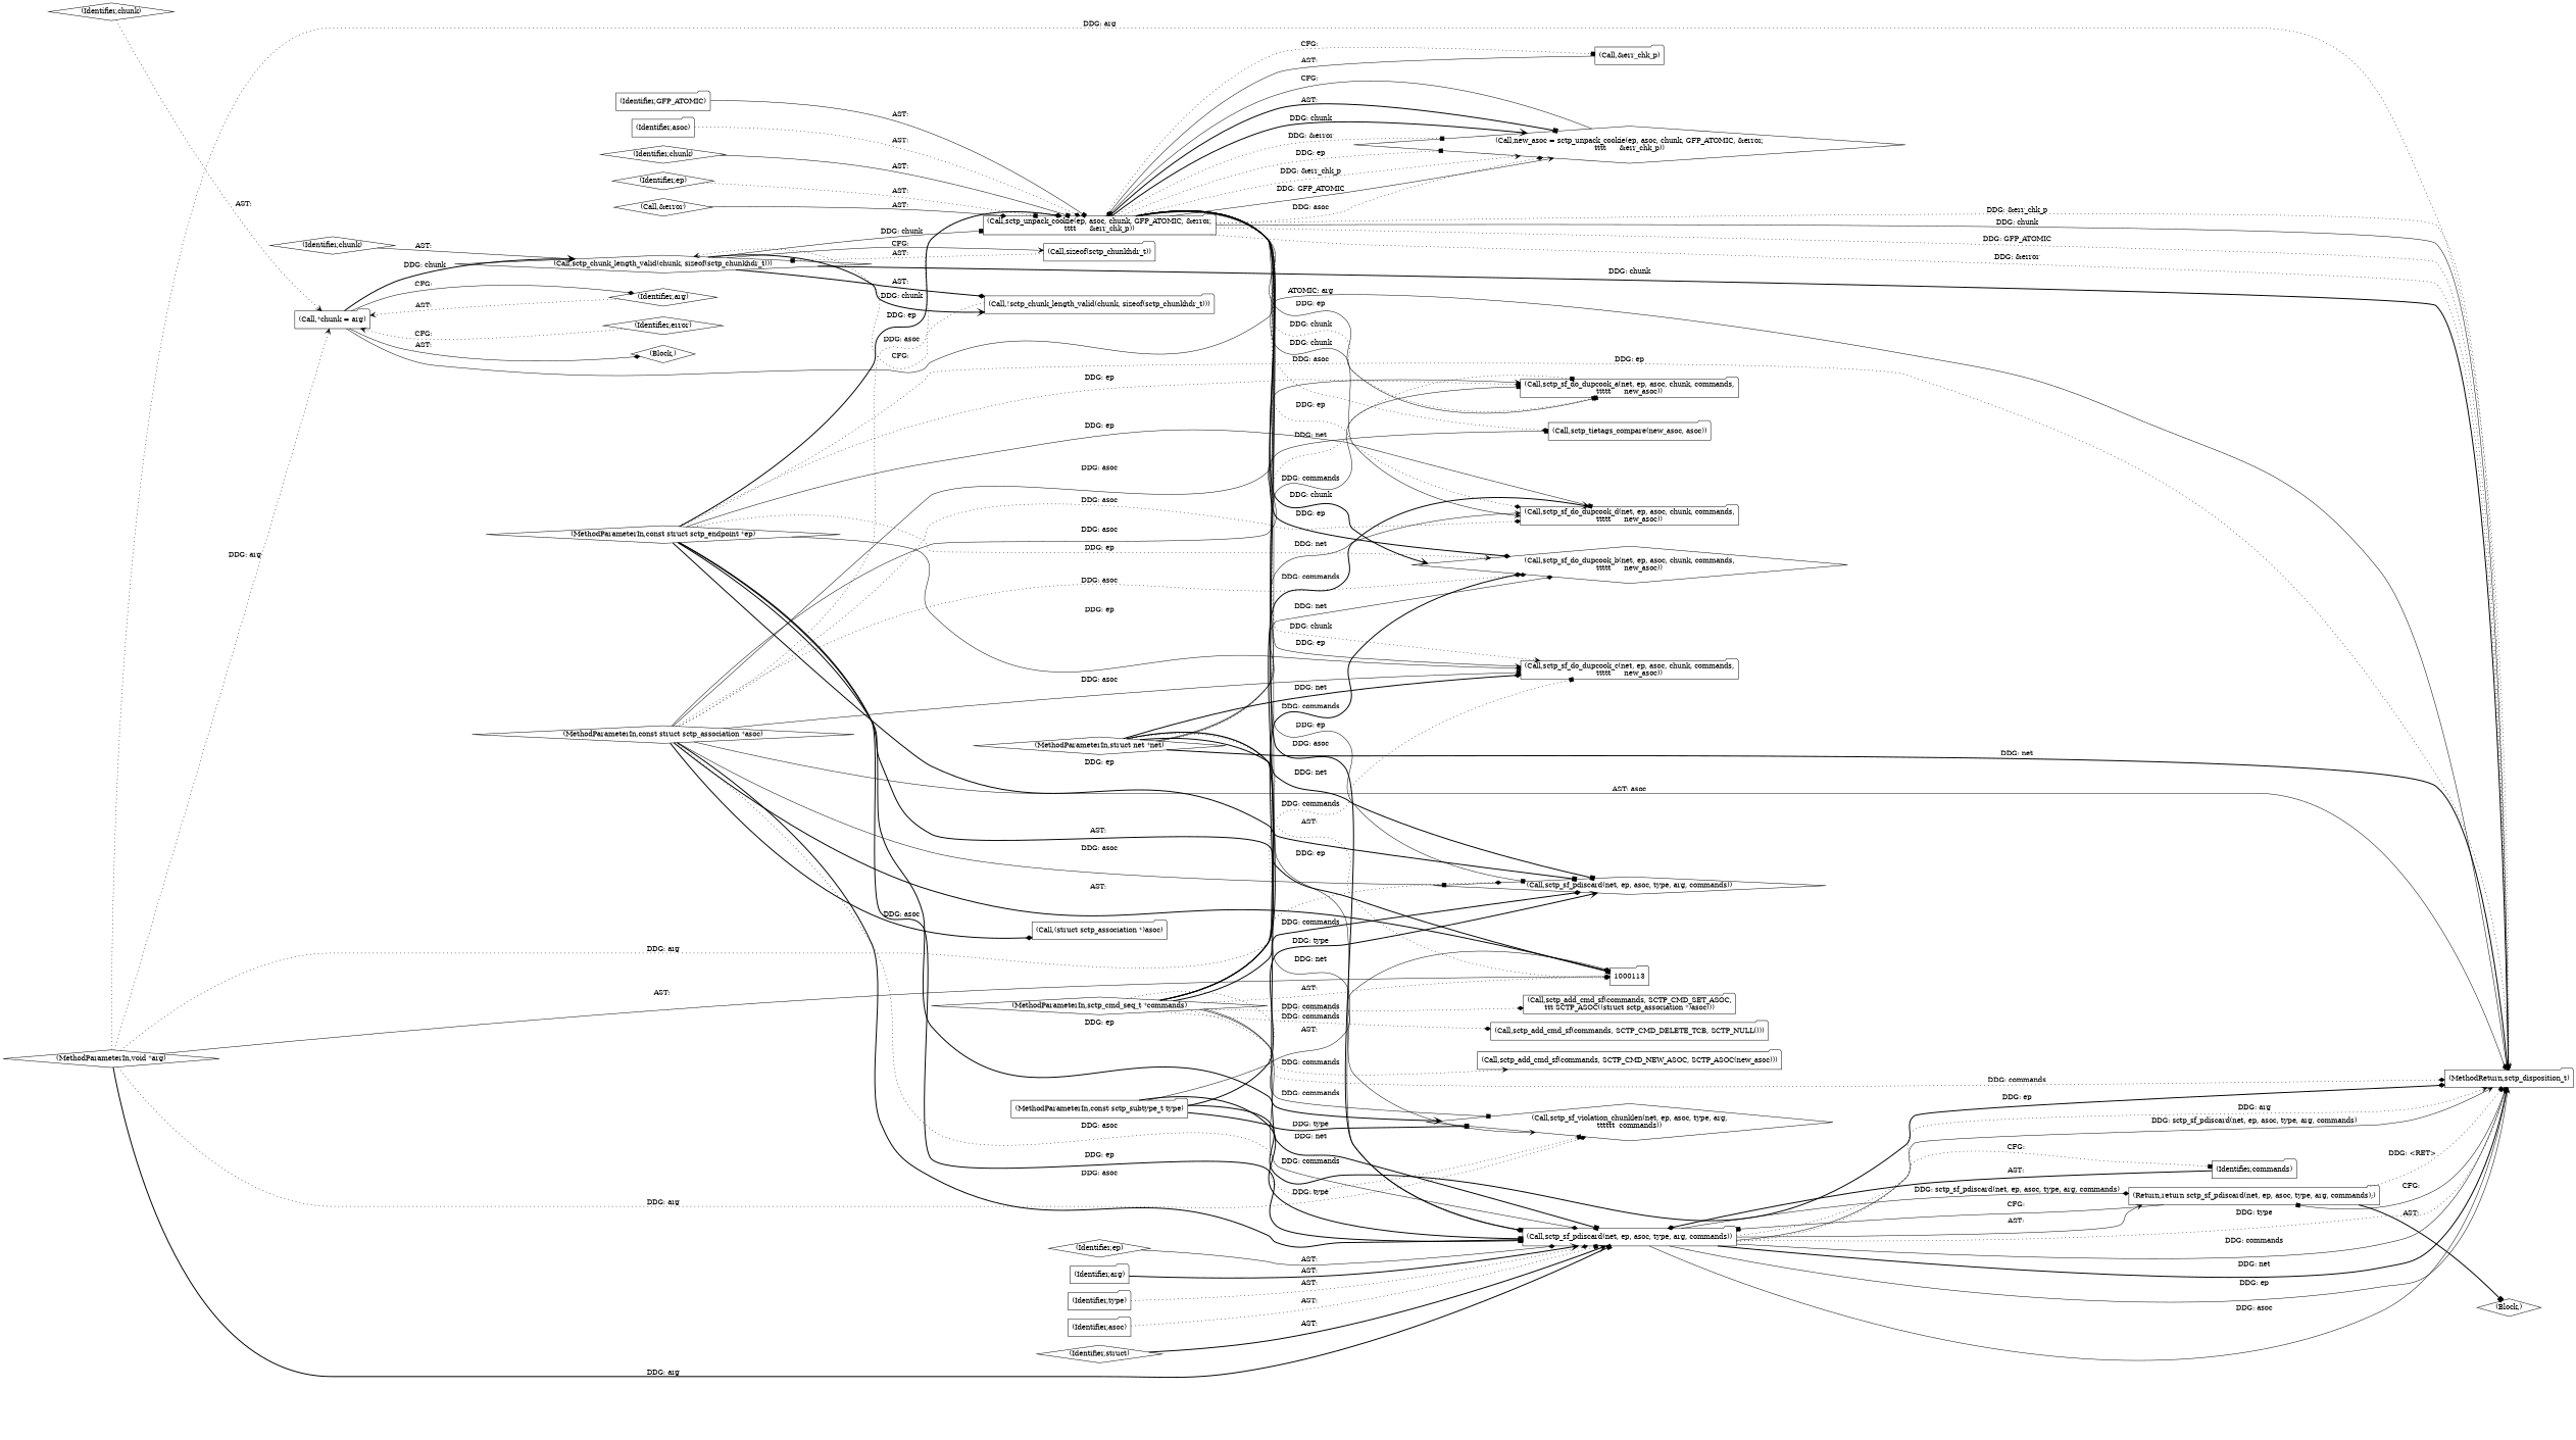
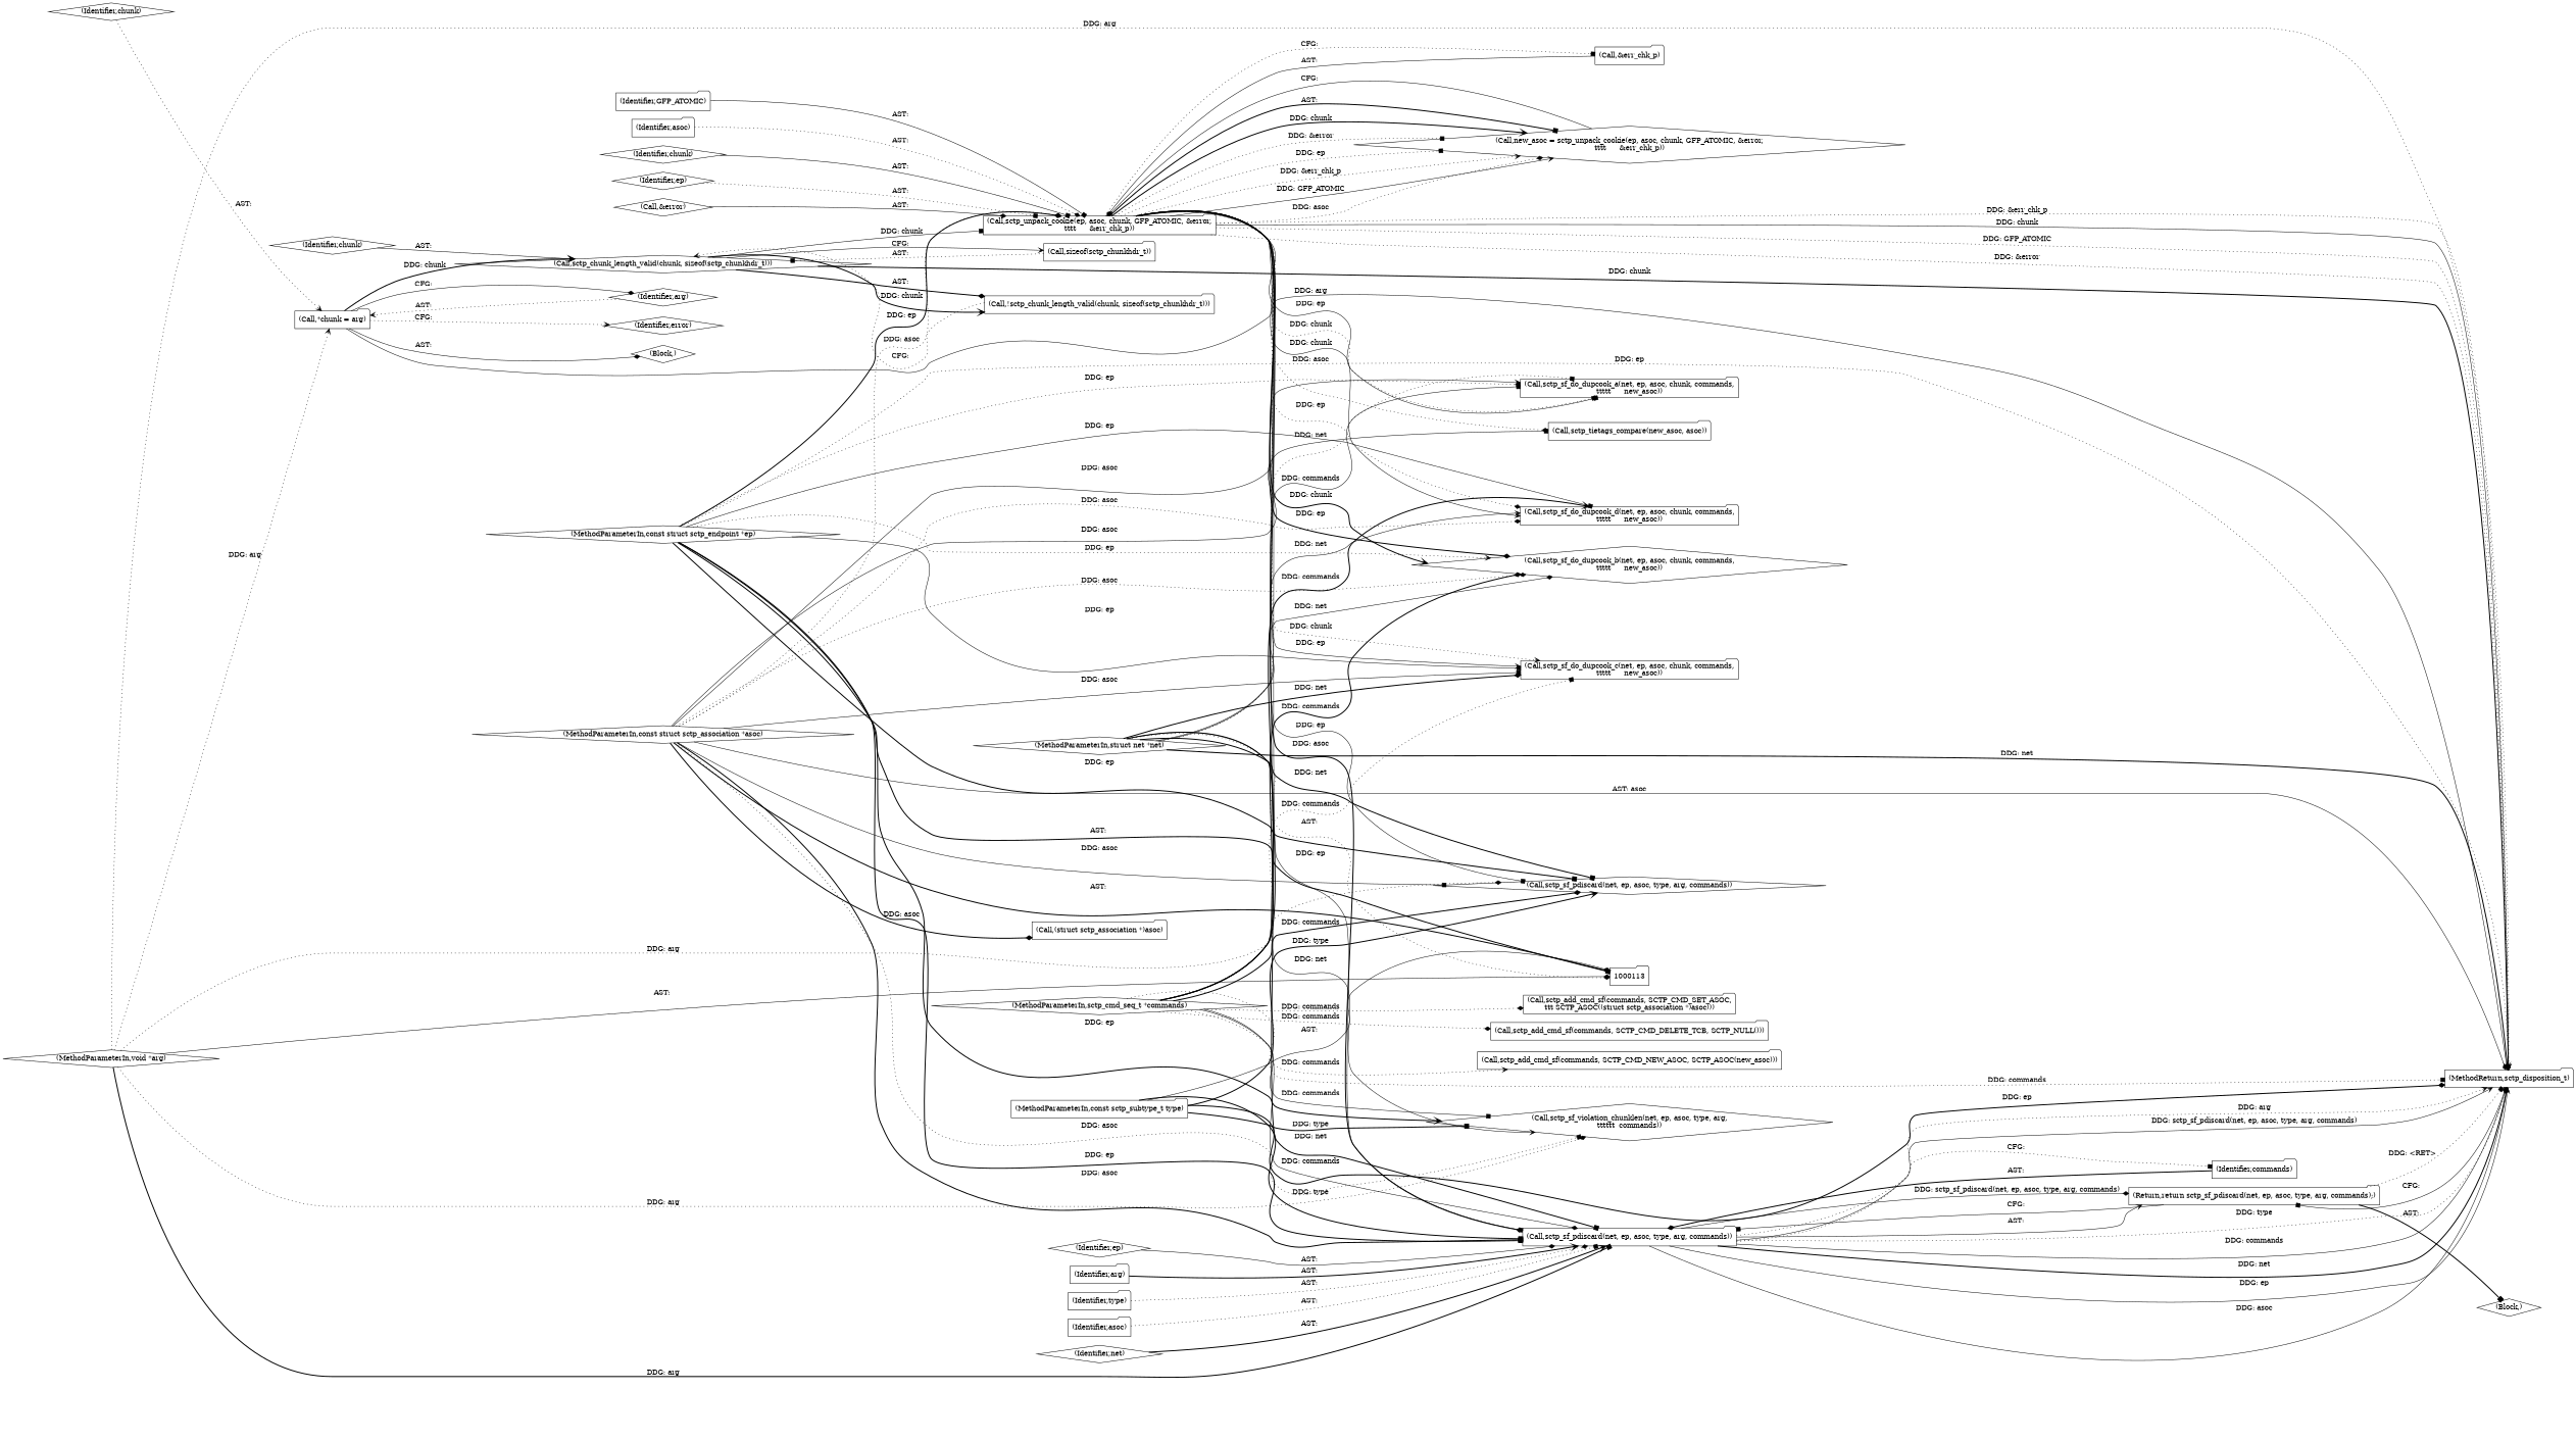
  digraph {
    rankdir=LR
    node [shape=folder]
    edge [arrowhead=diamond style=dotted]
    n1 [label="(Call,sctp_sf_pdiscard(net, ep, asoc, type, arg, commands))"]
    n2 [label="(Return,return sctp_sf_pdiscard(net, ep, asoc, type, arg, commands);)"]
    n3 [label="(MethodReturn,sctp_disposition_t)"]
    n4 [label="(Identifier,commands)"]
    n5 [label="(Block,)" shape=diamond]
    n6 [label="(MethodParameterIn,struct net *net)" shape=diamond]
    n7 [label="(Call,sctp_sf_violation_chunklen(net, ep, asoc, type, arg,\n\t\t\t\t\t\t  commands))" shape=diamond]
    n8 [label="(Call,sctp_sf_do_dupcook_a(net, ep, asoc, chunk, commands,\n\t\t\t\t\t      new_asoc))"]
    n9 [label="(Call,sctp_sf_do_dupcook_c(net, ep, asoc, chunk, commands,\n\t\t\t\t\t      new_asoc))"]
    n10 [label="(Call,sctp_sf_do_dupcook_d(net, ep, asoc, chunk, commands,\n\t\t\t\t\t      new_asoc))"]
    n11 [label="(Call,sctp_sf_pdiscard(net, ep, asoc, type, arg, commands))" shape=diamond]
    n12 [label="(Call,sctp_sf_do_dupcook_b(net, ep, asoc, chunk, commands,\n\t\t\t\t\t      new_asoc))" shape=diamond]
    1000113
    n14 [label="(Call,sctp_unpack_cookie(ep, asoc, chunk, GFP_ATOMIC, &error,\n\t\t\t\t      &err_chk_p))"]
    n15 [label="(Call,sctp_tietags_compare(new_asoc, asoc))"]
    n16 [label="(Call,new_asoc = sctp_unpack_cookie(ep, asoc, chunk, GFP_ATOMIC, &error,\n\t\t\t\t      &err_chk_p))" shape=diamond]
    n17 [label="(Call,&err_chk_p)"]
    n18 [label="(MethodParameterIn,const struct sctp_endpoint *ep)" shape=diamond]
    n19 [label="(MethodParameterIn,const struct sctp_association *asoc)" shape=diamond]
    n20 [label="(Call,(struct sctp_association *)asoc)"]
    n21 [label="(Call,sctp_chunk_length_valid(chunk, sizeof(sctp_chunkhdr_t)))" shape=diamond]
    n22 [label="(Call,!sctp_chunk_length_valid(chunk, sizeof(sctp_chunkhdr_t)))"]
    n23 [label="(Call,sizeof(sctp_chunkhdr_t))"]
    n24 [label="(Call,*chunk = arg)"]
    n25 [label="(Identifier,arg)" shape=diamond]
    n26 [label="(Block,)" shape=diamond]
    n27 [label="(MethodParameterIn,void *arg)" shape=diamond]
    n28 [label="(MethodParameterIn,const sctp_subtype_t type)"]
    n29 [label="(MethodParameterIn,sctp_cmd_seq_t *commands)" shape=diamond]
    n30 [label="(Call,sctp_add_cmd_sf(commands, SCTP_CMD_NEW_ASOC, SCTP_ASOC(new_asoc)))"]
    n31 [label="(Call,sctp_add_cmd_sf(commands, SCTP_CMD_DELETE_TCB, SCTP_NULL()))"]
    n32 [label="(Call,sctp_add_cmd_sf(commands, SCTP_CMD_SET_ASOC,\n\t\t\t SCTP_ASOC((struct sctp_association *)asoc)))"]
    n33 [label="(Identifier,asoc)"]
    n34 [label="(Identifier,error)" shape=diamond]
    n35 [label="(Identifier,chunk)" shape=diamond]
    n36 [label="(Identifier,chunk)" shape=diamond]
-   n37 [label="(Identifier,struct)" shape=diamond]
+   n37 [label="(Identifier,net)" shape=diamond]
    n38 [label="(Identifier,ep)" shape=diamond]
    n39 [label="(Identifier,ep)" shape=diamond]
    n40 [label="(Identifier,arg)"]
    n41 [label="(Call,&error)" shape=diamond]
    n42 [label="(Identifier,chunk)" shape=diamond]
    n43 [label="(Identifier,GFP_ATOMIC)"]
    n44 [label="(Identifier,type)"]
    n45 [label="(Identifier,asoc)"]
    n1 -> n2 [arrowhead=vee label="AST: " style=solid]
    n1 -> n2 [label="DDG: sctp_sf_pdiscard(net, ep, asoc, type, arg, commands)" style=solid]
    n1 -> n3 [label="DDG: type"]
    n1 -> n3 [arrowhead=box label="DDG: commands" style=solid]
    n1 -> n3 [label="DDG: net" style=bold]
    n1 -> n3 [arrowhead=vee label="DDG: ep" style=solid]
    n1 -> n3 [arrowhead=vee label="DDG: asoc" style=solid]
    n1 -> n3 [arrowhead=vee label="DDG: arg"]
    n1 -> n3 [arrowhead=vee label="DDG: sctp_sf_pdiscard(net, ep, asoc, type, arg, commands)" style=solid]
    n1 -> n4 [arrowhead=box label="CFG: "]
    n2 -> n1 [arrowhead=box label="CFG: " style=solid]
    n2 -> n3 [arrowhead=box label="DDG: <RET>"]
    n2 -> n5 [arrowhead=box label="AST: " style=bold]
    n3 -> n2 [arrowhead=box label="CFG: " style=solid]
    n4 -> n1 [label="AST: " style=bold]
    n6 -> n1 [arrowhead=box label="DDG: net" style=bold]
    n6 -> n3 [arrowhead=vee label="DDG: net" style=bold]
    n6 -> n7 [arrowhead=vee label="DDG: net" style=solid]
    n6 -> n8 [arrowhead=box label="DDG: net"]
    n6 -> n9 [label="DDG: net" style=bold]
    n6 -> n10 [arrowhead=vee label="DDG: net" style=solid]
    n6 -> n11 [arrowhead=box label="DDG: net" style=bold]
    n6 -> n12 [label="DDG: net" style=solid]
    n6 -> 1000113 [label="AST: "]
    n14 -> n1 [arrowhead=box label="DDG: ep" style=solid]
    n14 -> n1 [label="DDG: asoc" style=bold]
    n14 -> n3 [label="DDG: &err_chk_p"]
    n14 -> n3 [label="DDG: chunk" style=solid]
    n14 -> n3 [arrowhead=vee label="DDG: GFP_ATOMIC"]
    n14 -> n3 [arrowhead=vee label="DDG: &error"]
    n14 -> n8 [arrowhead=box label="DDG: ep" style=solid]
    n14 -> n8 [arrowhead=box label="DDG: chunk"]
    n14 -> n9 [arrowhead=vee label="DDG: ep" style=solid]
    n14 -> n9 [arrowhead=vee label="DDG: chunk"]
    n14 -> n10 [label="DDG: ep"]
    n14 -> n10 [arrowhead=vee label="DDG: chunk" style=solid]
    n14 -> n11 [arrowhead=box label="DDG: ep" style=solid]
    n14 -> n12 [label="DDG: ep" style=bold]
    n14 -> n12 [arrowhead=vee label="DDG: chunk" style=bold]
    n14 -> n15 [label="DDG: asoc"]
    n14 -> n16 [arrowhead=box label="AST: " style=bold]
    n14 -> n16 [arrowhead=vee label="DDG: chunk" style=bold]
    n14 -> n16 [arrowhead=box label="DDG: &error"]
    n14 -> n16 [arrowhead=box label="DDG: ep"]
    n14 -> n16 [arrowhead=vee label="DDG: &err_chk_p"]
    n14 -> n16 [arrowhead=vee label="DDG: GFP_ATOMIC" style=solid]
    n14 -> n16 [label="DDG: asoc"]
    n14 -> n17 [arrowhead=box label="CFG: "]
    n16 -> n14 [label="CFG: " style=solid]
    n17 -> n14 [label="AST: " style=solid]
    n18 -> n1 [arrowhead=box label="DDG: ep" style=bold]
    n18 -> n3 [arrowhead=vee label="DDG: ep"]
    n18 -> n7 [arrowhead=vee label="DDG: ep" style=bold]
    n18 -> n8 [arrowhead=box label="DDG: ep"]
    n18 -> n9 [arrowhead=box label="DDG: ep" style=solid]
    n18 -> n10 [arrowhead=box label="DDG: ep" style=solid]
    n18 -> n11 [arrowhead=box label="DDG: ep" style=bold]
    n18 -> n12 [arrowhead=vee label="DDG: ep"]
    n18 -> 1000113 [arrowhead=box label="AST: " style=bold]
    n18 -> n14 [label="DDG: ep" style=bold]
    n19 -> n1 [arrowhead=box label="DDG: asoc" style=bold]
    n19 -> n3 [label="AST: asoc" style=solid]
    n19 -> n7 [arrowhead=box label="DDG: asoc"]
    n19 -> n8 [arrowhead=vee label="DDG: asoc" style=solid]
    n19 -> n9 [arrowhead=box label="DDG: asoc" style=solid]
    n19 -> n10 [label="DDG: asoc"]
    n19 -> n11 [arrowhead=box label="DDG: asoc" style=solid]
    n19 -> n12 [label="DDG: asoc"]
    n19 -> 1000113 [label="AST: " style=bold]
    n19 -> n14 [label="DDG: asoc"]
    n19 -> n15 [arrowhead=box label="DDG: asoc" style=solid]
    n19 -> n20 [label="DDG: asoc" style=bold]
    n21 -> n3 [label="DDG: chunk" style=bold]
    n21 -> n14 [arrowhead=box label="DDG: chunk" style=solid]
    n21 -> n22 [label="AST: " style=bold]
    n21 -> n22 [arrowhead=vee label="DDG: chunk" style=bold]
    n21 -> n23 [arrowhead=vee label="CFG: " style=solid]
    n22 -> n21 [arrowhead=vee label="CFG: "]
    n23 -> n21 [arrowhead=box label="AST: "]
-   n24 -> n3 [label="ATOMIC: arg" style=solid]
+   n24 -> n3 [label="DDG: arg" style=solid]
    n24 -> n21 [arrowhead=vee label="DDG: chunk" style=bold]
    n24 -> n25 [label="CFG: " style=solid]
    n24 -> n26 [label="AST: " style=solid]
    n25 -> n24 [arrowhead=vee label="AST: "]
    n27 -> n1 [arrowhead=box label="DDG: arg" style=bold]
    n27 -> n3 [arrowhead=vee label="DDG: arg"]
    n27 -> n7 [label="DDG: arg"]
    n27 -> n11 [label="DDG: arg"]
    n27 -> 1000113 [label="AST: " style=solid]
    n27 -> n24 [arrowhead=vee label="DDG: arg"]
    n28 -> n1 [arrowhead=box label="DDG: type" style=bold]
    n28 -> n3 [label="DDG: ep" style=bold]
    n28 -> n7 [arrowhead=box label="DDG: type" style=bold]
    n28 -> n11 [arrowhead=vee label="DDG: type" style=bold]
    n28 -> 1000113 [label="AST: " style=solid]
    n29 -> n1 [label="DDG: commands" style=solid]
-   n29 -> n3 [label="DDG: commands"]
+   n29 -> n3 [arrowhead=box label="DDG: commands"]
    n29 -> n7 [arrowhead=box label="DDG: commands" style=solid]
    n29 -> n8 [arrowhead=box label="DDG: commands" style=solid]
    n29 -> n9 [arrowhead=box label="DDG: commands"]
    n29 -> n10 [arrowhead=vee label="DDG: commands" style=bold]
    n29 -> n11 [label="DDG: commands" style=bold]
    n29 -> n12 [label="DDG: commands" style=bold]
-   n29 -> 1000113 [arrowhead=vee label="AST: "]
    n29 -> n30 [arrowhead=vee label="DDG: commands"]
    n29 -> n31 [label="DDG: commands"]
    n29 -> n32 [label="DDG: commands"]
    n33 -> n1 [arrowhead=box label="AST: "]
-   n34 -> n24 [arrowhead=vee label="CFG: "]
+   n24 -> n34 [arrowhead=vee label="CFG: "]
    n35 -> n14 [arrowhead=box label="AST: " style=solid]
    n36 -> n21 [arrowhead=vee label="AST: " style=solid]
    n37 -> n1 [arrowhead=vee label="AST: " style=bold]
    n38 -> n14 [arrowhead=box label="AST: "]
    n39 -> n1 [label="AST: " style=solid]
    n40 -> n1 [arrowhead=vee label="AST: " style=bold]
    n41 -> n14 [label="AST: " style=solid]
    n42 -> n24 [arrowhead=vee label="AST: "]
    n43 -> n14 [arrowhead=box label="AST: " style=solid]
    n44 -> n1 [label="AST: "]
    n45 -> n14 [label="AST: "]
  }
